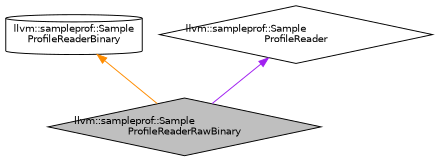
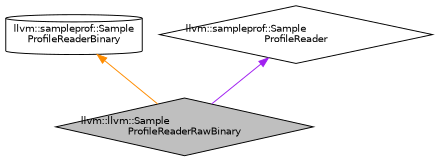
  digraph {
    node [color=black fontname=Helvetica fontsize=10 shape=diamond]
    edge [dir=back fontname=Helvetica fontsize=10 labelfontname=Helvetica labelfontsize=10 style=solid]
-   n1 [fillcolor=grey75 fontcolor=black height=0.2 label="llvm::sampleprof::Sample\lProfileReaderRawBinary" style=filled width=0.4]
+   n1 [fillcolor=grey75 fontcolor=black height=0.2 label="llvm::llvm::Sample\lProfileReaderRawBinary" style=filled width=0.4]
    n2 [height=0.2 label="llvm::sampleprof::Sample\lProfileReaderBinary" shape=cylinder width=0.4]
    n3 [height=0.2 label="llvm::sampleprof::Sample\lProfileReader" width=0.4]
    n2 -> n1 [color=darkorange]
    n3 -> n1 [color=purple]
  }
